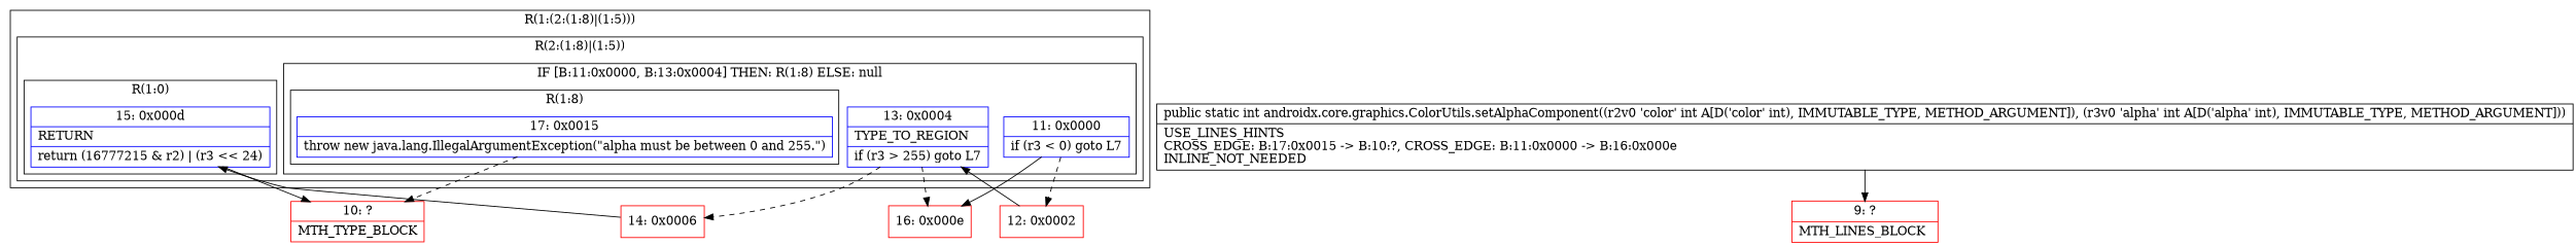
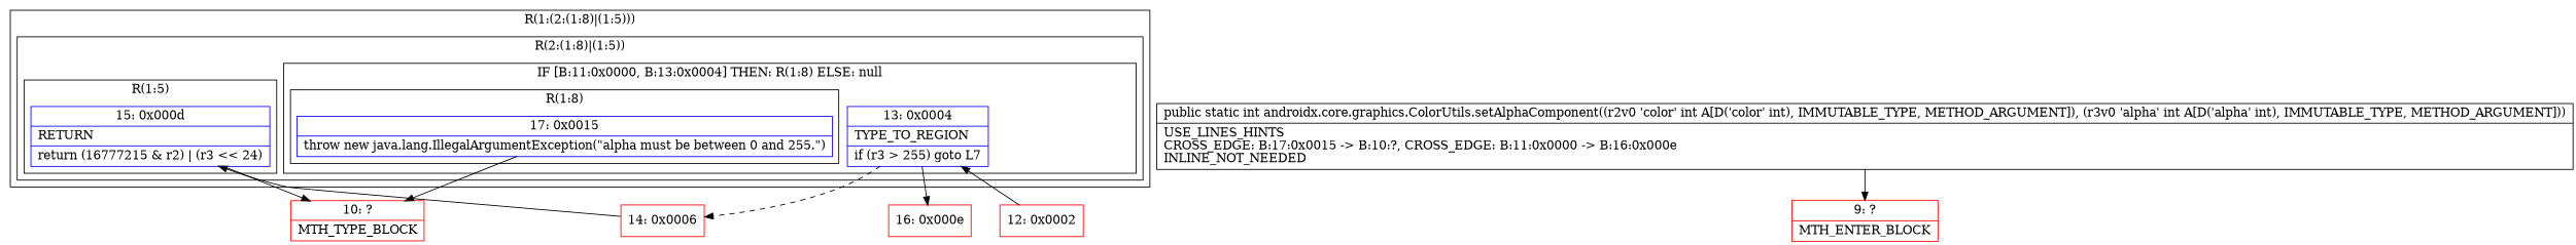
  digraph {
    fontname="DejaVu Serif"
    node [color=red fontname="DejaVu Serif" shape=record]
    edge [fontname="DejaVu Serif"]
    n1 [color=blue label="{17\:\ 0x0015|throw new java.lang.IllegalArgumentException(\"alpha must be between 0 and 255.\")\l}"]
-   n2 [color=blue label="{11\:\ 0x0000|if (r3 \< 0) goto L7\l}"]
    n3 [color=blue label="{13\:\ 0x0004|TYPE_TO_REGION\l|if (r3 \> 255) goto L7\l}"]
    n4 [color=blue label="{15\:\ 0x000d|RETURN\l|return (16777215 & r2) \| (r3 \<\< 24)\l}"]
    n5 [label="{10\:\ ?|MTH_TYPE_BLOCK\l}"]
    n6 [label="{12\:\ 0x0002}"]
    n7 [label="{16\:\ 0x000e}"]
    n8 [label="{14\:\ 0x0006}"]
-   n9 [label="{9\:\ ?|MTH_LINES_BLOCK\l}"]
+   n9 [label="{9\:\ ?|MTH_ENTER_BLOCK\l}"]
    n10 [label="{public static int androidx.core.graphics.ColorUtils.setAlphaComponent((r2v0 'color' int A[D('color' int), IMMUTABLE_TYPE, METHOD_ARGUMENT]), (r3v0 'alpha' int A[D('alpha' int), IMMUTABLE_TYPE, METHOD_ARGUMENT]))  | USE_LINES_HINTS\lCROSS_EDGE: B:17:0x0015 \-\> B:10:?, CROSS_EDGE: B:11:0x0000 \-\> B:16:0x000e\lINLINE_NOT_NEEDED\l}" color=""]
    subgraph cluster_1 {
      label="R(1:(2:(1:8)|(1:5)))"
      subgraph cluster_2 {
        label="R(2:(1:8)|(1:5))"
        subgraph cluster_3 {
          label="IF [B:11:0x0000, B:13:0x0004] THEN: R(1:8) ELSE: null"
-         n2
          n3
          subgraph cluster_4 {
            label="R(1:8)"
            n1
          }
        }
        subgraph cluster_5 {
-         label="R(1:0)"
+         label="R(1:5)"
          n4
        }
      }
    }
-   n1 -> n5 [style=dashed]
-   n2 -> n6 [style=dashed]
-   n2 -> n7
-   n3 -> n7 [style=dashed]
+   n1 -> n5
+   n3 -> n7
    n3 -> n8 [style=dashed]
    n4 -> n5
    n6 -> n3
    n8 -> n4
    n10 -> n9
  }
